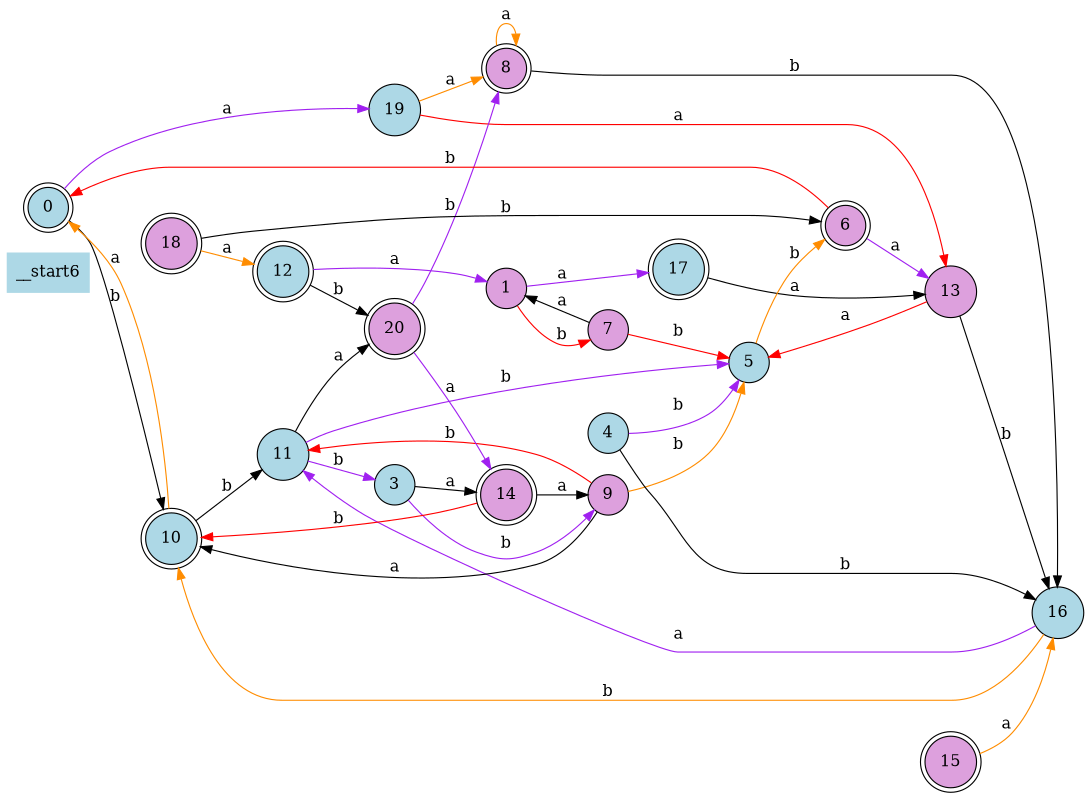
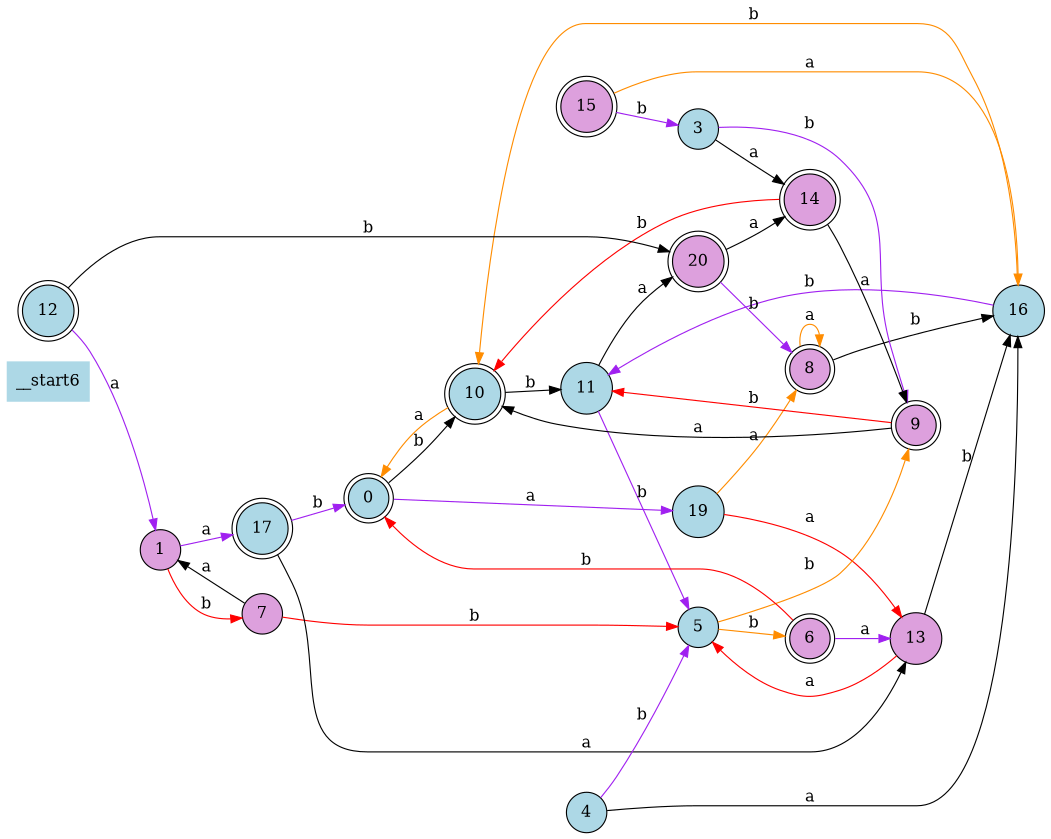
  digraph {
    rankdir=LR
    node [fillcolor=lightblue shape=doublecircle style=filled color=black]
    edge [color=black]
    n1 [label=__start6 shape=none color=""]
    n2 [label=0 style="rounded,filled"]
    n3 [label=10 style="rounded,filled"]
    n4 [label=19 shape=circle]
    n5 [label=11 shape=circle]
    n6 [fillcolor=plum label=8 style="rounded,filled"]
    n7 [fillcolor=plum label=13 shape=circle]
    n8 [fillcolor=plum label=1 shape=circle]
    n9 [fillcolor=plum label=7 shape=circle]
    n10 [label=17 style="rounded,filled"]
    n11 [label=5 shape=circle]
    n12 [label=16 shape=circle]
    n13 [label=3 shape=circle]
-   n14 [fillcolor=plum label=9 shape=circle]
+   n14 [fillcolor=plum label=9]
    n15 [fillcolor=plum label=14 style="rounded,filled"]
    n16 [label=4 shape=circle]
    n17 [fillcolor=plum label=20 style="rounded,filled"]
    n18 [fillcolor=plum label=6 style="rounded,filled"]
    n19 [label=12 style="rounded,filled"]
    n20 [fillcolor=plum label=15 style="rounded,filled"]
-   n21 [fillcolor=plum label=18 style="rounded,filled"]
    n2 -> n3 [label=b]
    n2 -> n4 [color=purple label=a]
    n3 -> n2 [color=darkorange label=a]
    n3 -> n5 [label=b]
    n4 -> n6 [color=darkorange label=a]
    n4 -> n7 [color=red label=a]
    n5 -> n11 [color=purple label=b]
    n5 -> n17 [label=a]
    n6 -> n6 [color=darkorange label=a]
    n6 -> n12 [label=b]
    n7 -> n11 [color=red label=a]
    n7 -> n12 [label=b]
    n8 -> n9 [color=red label=b]
    n8 -> n10 [color=purple label=a]
    n9 -> n8 [label=a]
    n9 -> n11 [color=red label=b]
+   n10 -> n2 [color=purple label=b]
    n10 -> n7 [label=a]
-   n14 -> n11 [color=darkorange label=b]
+   n11 -> n14 [color=darkorange label=b]
    n11 -> n18 [color=darkorange label=b]
    n12 -> n3 [color=darkorange label=b]
-   n12 -> n5 [color=purple label=a]
+   n12 -> n5 [color=purple label=b]
    n13 -> n14 [color=purple label=b]
    n13 -> n15 [label=a]
    n14 -> n3 [label=a]
    n14 -> n5 [color=red label=b]
    n15 -> n3 [color=red label=b]
    n15 -> n14 [label=a]
    n16 -> n11 [color=purple label=b]
-   n16 -> n12 [label=b]
+   n16 -> n12 [label=a]
    n17 -> n6 [color=purple label=b]
-   n17 -> n15 [color=purple label=a]
+   n17 -> n15 [label=a]
    n18 -> n2 [color=red label=b]
    n18 -> n7 [color=purple label=a]
    n19 -> n8 [color=purple label=a]
    n19 -> n17 [label=b]
    n20 -> n12 [color=darkorange label=a]
-   n5 -> n13 [color=purple label=b]
-   n21 -> n18 [label=b]
-   n21 -> n19 [color=darkorange label=a]
+   n20 -> n13 [color=purple label=b]
  }
